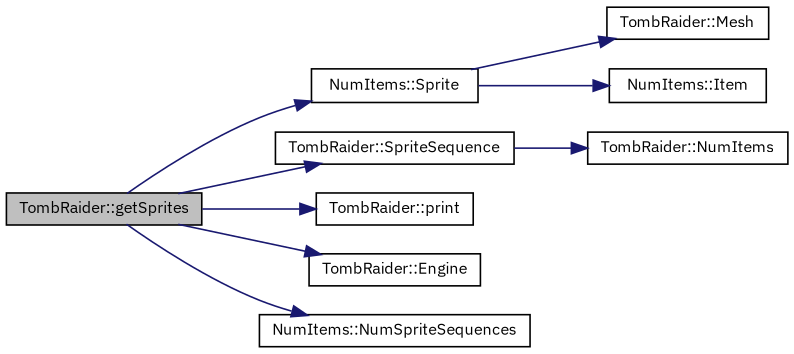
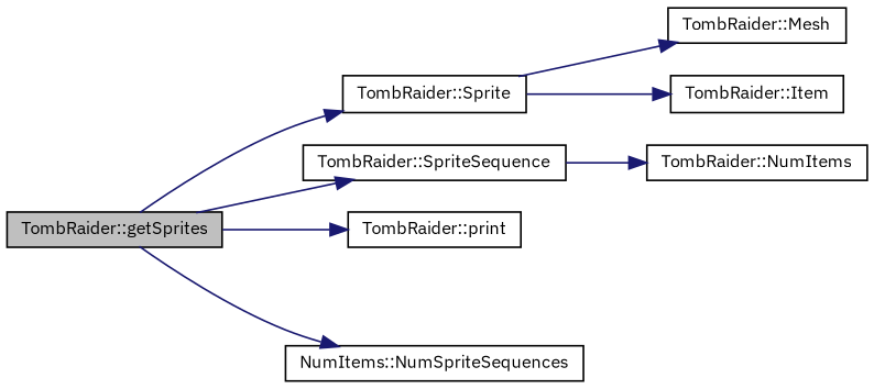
  digraph {
    fontname="IBM Plex Sans"
    rankdir=LR
    node [color=black fillcolor=white fontname="IBM Plex Sans" fontsize=10 shape=record style=filled]
    edge [color=midnightblue fontname="IBM Plex Sans" fontsize=10 labelfontname=Helvetica labelfontsize=10 style=solid]
    n1 [fillcolor=grey75 fontcolor=black height=0.2 label="TombRaider::getSprites" width=0.4]
-   n2 [height=0.2 label="NumItems::Sprite" width=0.4]
+   n2 [height=0.2 label="TombRaider::Sprite" width=0.4]
    n3 [height=0.2 label="TombRaider::SpriteSequence" width=0.4]
    n4 [height=0.2 label="TombRaider::print" width=0.4]
-   n5 [height=0.2 label="TombRaider::Engine" width=0.4]
    n6 [height=0.2 label="NumItems::NumSpriteSequences" width=0.4]
    n7 [height=0.2 label="TombRaider::Mesh" width=0.4]
-   n8 [height=0.2 label="NumItems::Item" width=0.4]
+   n8 [height=0.2 label="TombRaider::Item" width=0.4]
    n9 [height=0.2 label="TombRaider::NumItems" width=0.4]
    n1 -> n2
    n1 -> n3
    n1 -> n4
-   n1 -> n5
    n1 -> n6
    n2 -> n7
    n2 -> n8
    n3 -> n9
  }
